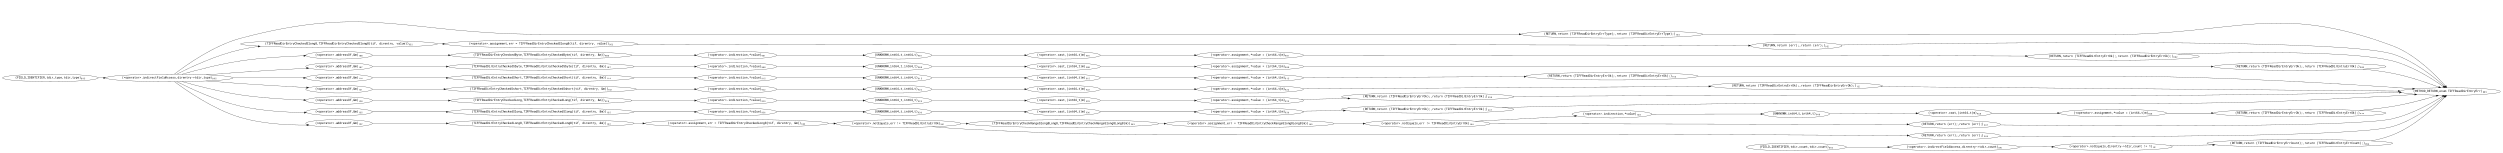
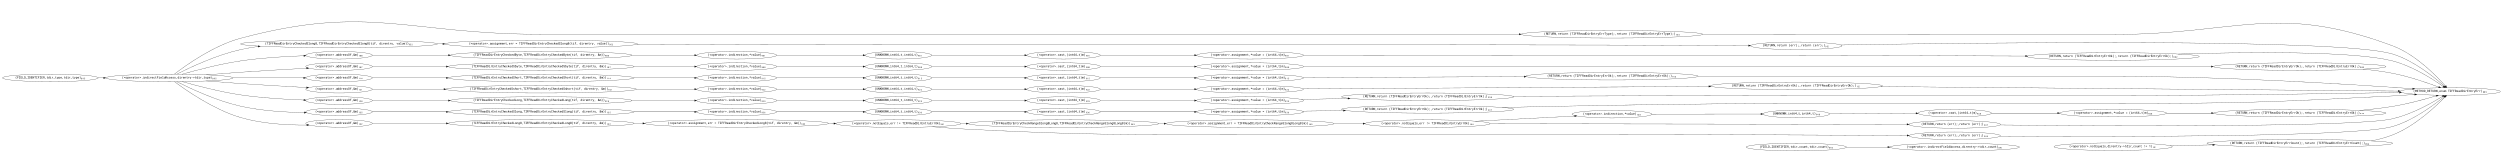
  digraph {
    fontname="Roboto Mono"
    rankdir=LR
    node [fontname="Roboto Mono"]
    edge [fontname="Roboto Mono"]
    n1 [label=<(&lt;operator&gt;.notEquals,direntry-&gt;tdir_count != 1)<SUB>893</SUB>>]
    n2 [label=<(RETURN,return (TIFFReadDirEntryErrCount);,return (TIFFReadDirEntryErrCount);)<SUB>894</SUB>>]
    n3 [label=<(METHOD_RETURN,enum TIFFReadDirEntryErr)<SUB>889</SUB>>]
    n4 [label=<(FIELD_IDENTIFIER,tdir_type,tdir_type)<SUB>895</SUB>>]
    n5 [label=<(&lt;operator&gt;.indirectFieldAccess,direntry-&gt;tdir_type)<SUB>895</SUB>>]
    n6 [label=<(RETURN,return (TIFFReadDirEntryErrType);,return (TIFFReadDirEntryErrType);)<SUB>955</SUB>>]
    n7 [label=<(TIFFReadDirEntryCheckedSlong8,TIFFReadDirEntryCheckedSlong8(tif, direntry, value))<SUB>952</SUB>>]
    n8 [label=<(&lt;operator&gt;.addressOf,&amp;m)<SUB>900</SUB>>]
    n9 [label=<(&lt;operator&gt;.addressOf,&amp;m)<SUB>907</SUB>>]
    n10 [label=<(&lt;operator&gt;.addressOf,&amp;m)<SUB>914</SUB>>]
    n11 [label=<(&lt;operator&gt;.addressOf,&amp;m)<SUB>921</SUB>>]
    n12 [label=<(&lt;operator&gt;.addressOf,&amp;m)<SUB>928</SUB>>]
    n13 [label=<(&lt;operator&gt;.addressOf,&amp;m)<SUB>935</SUB>>]
    n14 [label=<(&lt;operator&gt;.addressOf,&amp;m)<SUB>942</SUB>>]
    n15 [label=<(&lt;operator&gt;.assignment,err = TIFFReadDirEntryCheckedSlong8(tif, direntry, value))<SUB>952</SUB>>]
    n16 [label=<(TIFFReadDirEntryCheckedByte,TIFFReadDirEntryCheckedByte(tif, direntry, &amp;m))<SUB>900</SUB>>]
    n17 [label=<(TIFFReadDirEntryCheckedSbyte,TIFFReadDirEntryCheckedSbyte(tif, direntry, &amp;m))<SUB>907</SUB>>]
    n18 [label=<(TIFFReadDirEntryCheckedShort,TIFFReadDirEntryCheckedShort(tif, direntry, &amp;m))<SUB>914</SUB>>]
    n19 [label=<(TIFFReadDirEntryCheckedSshort,TIFFReadDirEntryCheckedSshort(tif, direntry, &amp;m))<SUB>921</SUB>>]
    n20 [label=<(TIFFReadDirEntryCheckedLong,TIFFReadDirEntryCheckedLong(tif, direntry, &amp;m))<SUB>928</SUB>>]
    n21 [label=<(TIFFReadDirEntryCheckedSlong,TIFFReadDirEntryCheckedSlong(tif, direntry, &amp;m))<SUB>935</SUB>>]
    n22 [label=<(TIFFReadDirEntryCheckedLong8,TIFFReadDirEntryCheckedLong8(tif, direntry, &amp;m))<SUB>942</SUB>>]
    n23 [label=<(&lt;operator&gt;.indirectFieldAccess,direntry-&gt;tdir_count)<SUB>893</SUB>>]
    n24 [label=<(RETURN,return (err);,return (err);)<SUB>953</SUB>>]
    n25 [label=<(FIELD_IDENTIFIER,tdir_count,tdir_count)<SUB>893</SUB>>]
    n26 [label=<(&lt;operator&gt;.indirection,*value)<SUB>901</SUB>>]
    n27 [label=<(UNKNOWN,int64_t,int64_t)<SUB>901</SUB>>]
    n28 [label=<(&lt;operator&gt;.assignment,*value = (int64_t)m)<SUB>901</SUB>>]
    n29 [label=<(RETURN,return (TIFFReadDirEntryErrOk);,return (TIFFReadDirEntryErrOk);)<SUB>902</SUB>>]
    n30 [label=<(&lt;operator&gt;.indirection,*value)<SUB>908</SUB>>]
    n31 [label=<(UNKNOWN,int64_t,int64_t)<SUB>908</SUB>>]
    n32 [label=<(&lt;operator&gt;.assignment,*value = (int64_t)m)<SUB>908</SUB>>]
    n33 [label=<(RETURN,return (TIFFReadDirEntryErrOk);,return (TIFFReadDirEntryErrOk);)<SUB>909</SUB>>]
    n34 [label=<(&lt;operator&gt;.indirection,*value)<SUB>915</SUB>>]
    n35 [label=<(UNKNOWN,int64_t,int64_t)<SUB>915</SUB>>]
    n36 [label=<(&lt;operator&gt;.assignment,*value = (int64_t)m)<SUB>915</SUB>>]
    n37 [label=<(RETURN,return (TIFFReadDirEntryErrOk);,return (TIFFReadDirEntryErrOk);)<SUB>916</SUB>>]
    n38 [label=<(&lt;operator&gt;.indirection,*value)<SUB>922</SUB>>]
    n39 [label=<(UNKNOWN,int64_t,int64_t)<SUB>922</SUB>>]
    n40 [label=<(&lt;operator&gt;.assignment,*value = (int64_t)m)<SUB>922</SUB>>]
    n41 [label=<(RETURN,return (TIFFReadDirEntryErrOk);,return (TIFFReadDirEntryErrOk);)<SUB>923</SUB>>]
    n42 [label=<(&lt;operator&gt;.indirection,*value)<SUB>929</SUB>>]
    n43 [label=<(UNKNOWN,int64_t,int64_t)<SUB>929</SUB>>]
    n44 [label=<(&lt;operator&gt;.assignment,*value = (int64_t)m)<SUB>929</SUB>>]
    n45 [label=<(RETURN,return (TIFFReadDirEntryErrOk);,return (TIFFReadDirEntryErrOk);)<SUB>930</SUB>>]
    n46 [label=<(&lt;operator&gt;.indirection,*value)<SUB>936</SUB>>]
    n47 [label=<(UNKNOWN,int64_t,int64_t)<SUB>936</SUB>>]
    n48 [label=<(&lt;operator&gt;.assignment,*value = (int64_t)m)<SUB>936</SUB>>]
    n49 [label=<(RETURN,return (TIFFReadDirEntryErrOk);,return (TIFFReadDirEntryErrOk);)<SUB>937</SUB>>]
    n50 [label=<(&lt;operator&gt;.assignment,err = TIFFReadDirEntryCheckedLong8(tif, direntry, &amp;m))<SUB>942</SUB>>]
    n51 [label=<(&lt;operator&gt;.notEquals,err != TIFFReadDirEntryErrOk)<SUB>943</SUB>>]
    n52 [label=<(TIFFReadDirEntryCheckRangeSlong8Long8,TIFFReadDirEntryCheckRangeSlong8Long8(m))<SUB>945</SUB>>]
    n53 [label=<(RETURN,return (err);,return (err);)<SUB>944</SUB>>]
    n54 [label=<(&lt;operator&gt;.assignment,err = TIFFReadDirEntryCheckRangeSlong8Long8(m))<SUB>945</SUB>>]
    n55 [label=<(&lt;operator&gt;.notEquals,err != TIFFReadDirEntryErrOk)<SUB>946</SUB>>]
    n56 [label=<(&lt;operator&gt;.indirection,*value)<SUB>948</SUB>>]
    n57 [label=<(RETURN,return (err);,return (err);)<SUB>947</SUB>>]
    n58 [label=<(&lt;operator&gt;.assignment,*value = (int64_t)m)<SUB>948</SUB>>]
    n59 [label=<(RETURN,return (TIFFReadDirEntryErrOk);,return (TIFFReadDirEntryErrOk);)<SUB>949</SUB>>]
    n60 [label=<(&lt;operator&gt;.cast,(int64_t)m)<SUB>901</SUB>>]
    n61 [label=<(&lt;operator&gt;.cast,(int64_t)m)<SUB>908</SUB>>]
    n62 [label=<(&lt;operator&gt;.cast,(int64_t)m)<SUB>915</SUB>>]
    n63 [label=<(&lt;operator&gt;.cast,(int64_t)m)<SUB>922</SUB>>]
    n64 [label=<(&lt;operator&gt;.cast,(int64_t)m)<SUB>929</SUB>>]
    n65 [label=<(&lt;operator&gt;.cast,(int64_t)m)<SUB>936</SUB>>]
    n66 [label=<(UNKNOWN,int64_t,int64_t)<SUB>948</SUB>>]
    n67 [label=<(&lt;operator&gt;.cast,(int64_t)m)<SUB>948</SUB>>]
    n1 -> n2
    n2 -> n3
    n4 -> n5
    n5 -> n6
    n5 -> n7
    n5 -> n8
    n5 -> n9
    n5 -> n10
    n5 -> n11
    n5 -> n12
    n5 -> n13
    n5 -> n14
    n6 -> n3
    n7 -> n15
    n8 -> n16
    n9 -> n17
    n10 -> n18
    n11 -> n19
    n12 -> n20
    n13 -> n21
    n14 -> n22
    n15 -> n24
    n16 -> n26
    n17 -> n30
    n18 -> n34
    n19 -> n38
    n20 -> n42
    n21 -> n46
    n22 -> n50
-   n23 -> n1
    n24 -> n3
    n25 -> n23
    n26 -> n27
    n27 -> n60
    n28 -> n29
    n29 -> n3
    n30 -> n31
    n31 -> n61
    n32 -> n33
    n33 -> n3
    n34 -> n35
    n35 -> n62
    n36 -> n37
    n37 -> n3
    n38 -> n39
    n39 -> n63
    n40 -> n41
    n41 -> n3
    n42 -> n43
    n43 -> n64
    n44 -> n45
    n45 -> n3
    n46 -> n47
    n47 -> n65
    n48 -> n49
    n49 -> n3
    n50 -> n51
    n51 -> n52
    n51 -> n53
    n52 -> n54
    n53 -> n3
    n54 -> n55
    n55 -> n56
    n55 -> n57
    n56 -> n66
    n57 -> n3
    n58 -> n59
    n59 -> n3
    n60 -> n28
    n61 -> n32
    n62 -> n36
    n63 -> n40
    n64 -> n44
    n65 -> n48
    n66 -> n67
    n67 -> n58
  }
